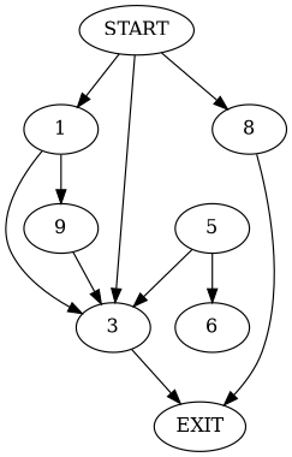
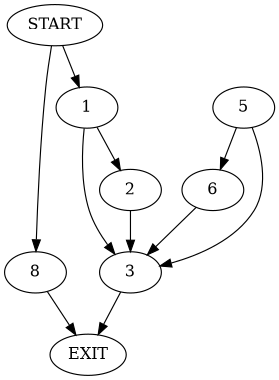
  digraph {
    n1 [label=START]
    1
    8
-   2 [label=9]
+   2
    3
    n6 [label=EXIT]
    5
    6
    n1 -> 1
    n1 -> 8
    1 -> 2
    1 -> 3
    8 -> n6
    2 -> 3
    3 -> n6
    5 -> 3
    5 -> 6
-   n1 -> 3
+   6 -> 3
  }
